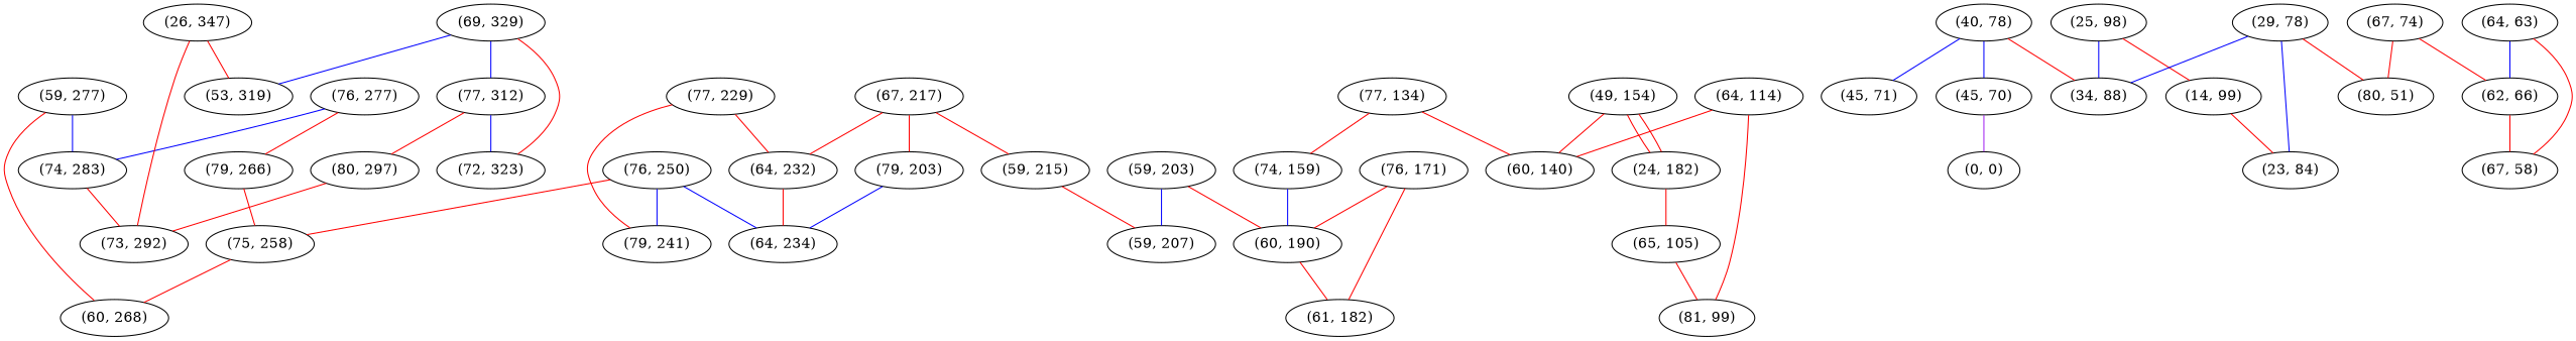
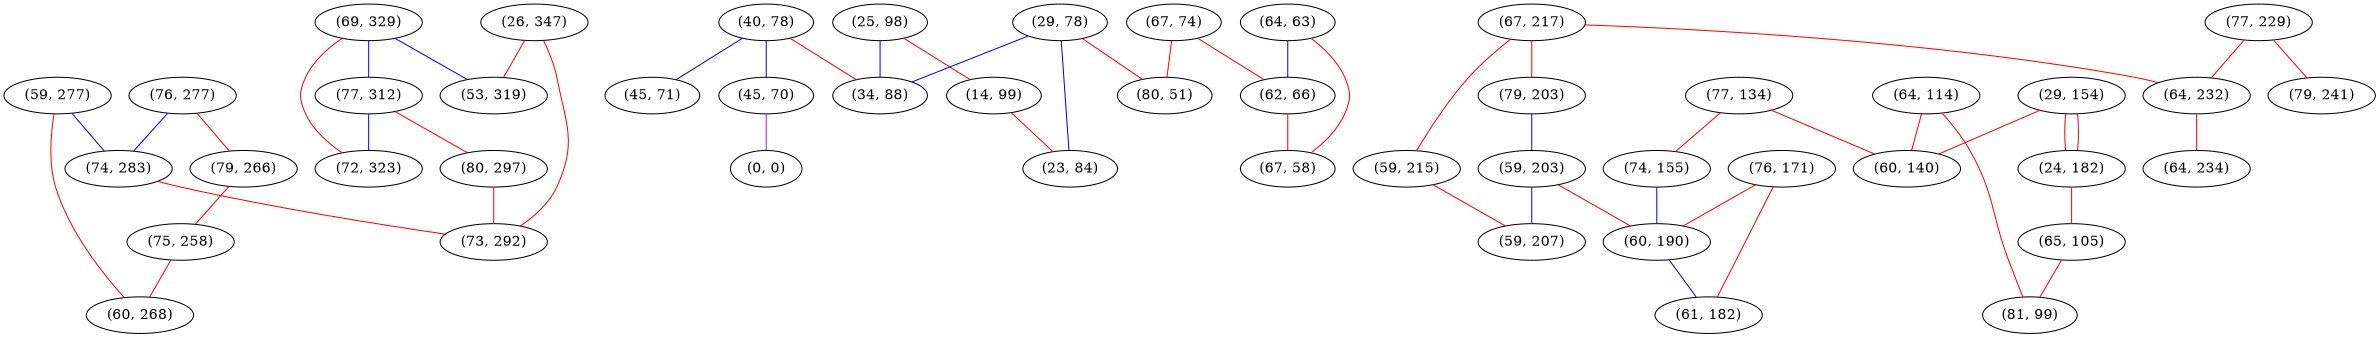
  graph {
    edge [color=red weight=1]
    "(76, 277)"
    "(79, 266)"
    "(74, 283)"
    "(75, 258)"
    "(73, 292)"
    "(40, 78)"
    "(45, 71)"
    "(45, 70)"
    "(34, 88)"
    "(0, 0)"
    "(67, 217)"
    "(59, 215)"
    "(79, 203)"
    "(64, 232)"
    "(59, 207)"
    "(59, 203)"
    "(64, 234)"
    "(69, 329)"
    "(77, 312)"
    "(53, 319)"
    "(72, 323)"
    "(80, 297)"
-   "(76, 250)"
    "(79, 241)"
    "(60, 268)"
    "(77, 229)"
    "(77, 134)"
-   "(74, 155)" [label="(74, 159)"]
+   "(74, 155)"
    "(60, 140)"
    "(60, 190)"
    "(25, 98)"
    "(14, 99)"
    "(23, 84)"
    "(64, 63)"
    "(62, 66)"
    "(67, 58)"
-   "(49, 154)"
+   "(49, 154)" [label="(29, 154)"]
    "(24, 182)"
    "(65, 105)"
    "(26, 347)"
    "(59, 277)"
    "(67, 74)"
    "(80, 51)"
    "(64, 114)"
    "(81, 99)"
    "(29, 78)"
    "(61, 182)"
    "(76, 171)"
    "(76, 277)" -- "(79, 266)"
    "(76, 277)" -- "(74, 283)" [color=blue weight=3]
    "(79, 266)" -- "(75, 258)"
    "(74, 283)" -- "(73, 292)"
    "(75, 258)" -- "(60, 268)"
    "(40, 78)" -- "(45, 71)" [color=blue weight=3]
    "(40, 78)" -- "(45, 70)" [color=blue weight=3]
    "(40, 78)" -- "(34, 88)"
    "(45, 70)" -- "(0, 0)" [color=purple weight=4]
    "(67, 217)" -- "(59, 215)"
    "(67, 217)" -- "(79, 203)"
    "(67, 217)" -- "(64, 232)"
    "(59, 215)" -- "(59, 207)"
-   "(79, 203)" -- "(64, 234)" [color=blue weight=3]
+   "(79, 203)" -- "(59, 203)" [color=blue weight=3]
    "(64, 232)" -- "(64, 234)"
    "(59, 203)" -- "(59, 207)" [color=blue weight=3]
    "(59, 203)" -- "(60, 190)"
    "(69, 329)" -- "(77, 312)" [color=blue weight=3]
    "(69, 329)" -- "(53, 319)" [color=blue weight=3]
    "(69, 329)" -- "(72, 323)"
    "(77, 312)" -- "(72, 323)" [color=blue weight=3]
    "(77, 312)" -- "(80, 297)"
    "(80, 297)" -- "(73, 292)"
-   "(76, 250)" -- "(75, 258)"
-   "(76, 250)" -- "(64, 234)" [color=blue weight=3]
-   "(76, 250)" -- "(79, 241)" [color=blue weight=3]
    "(77, 229)" -- "(64, 232)"
    "(77, 229)" -- "(79, 241)"
    "(77, 134)" -- "(74, 155)"
    "(77, 134)" -- "(60, 140)"
    "(74, 155)" -- "(60, 190)" [color=blue weight=3]
-   "(60, 190)" -- "(61, 182)"
+   "(60, 190)" -- "(61, 182)" [color=blue]
    "(25, 98)" -- "(34, 88)" [color=blue weight=3]
    "(25, 98)" -- "(14, 99)"
    "(14, 99)" -- "(23, 84)"
    "(64, 63)" -- "(62, 66)" [color=blue weight=3]
    "(64, 63)" -- "(67, 58)"
    "(62, 66)" -- "(67, 58)" [weight=3]
    "(49, 154)" -- "(60, 140)"
    "(49, 154)" -- "(24, 182)"
    "(49, 154)" -- "(24, 182)"
    "(24, 182)" -- "(65, 105)"
    "(65, 105)" -- "(81, 99)"
    "(26, 347)" -- "(73, 292)"
    "(26, 347)" -- "(53, 319)"
    "(59, 277)" -- "(74, 283)" [color=blue weight=3]
    "(59, 277)" -- "(60, 268)"
    "(67, 74)" -- "(62, 66)"
    "(67, 74)" -- "(80, 51)"
    "(64, 114)" -- "(60, 140)"
    "(64, 114)" -- "(81, 99)"
    "(29, 78)" -- "(34, 88)" [color=blue weight=3]
    "(29, 78)" -- "(23, 84)" [color=blue weight=3]
    "(29, 78)" -- "(80, 51)"
    "(76, 171)" -- "(60, 190)"
    "(76, 171)" -- "(61, 182)"
  }
